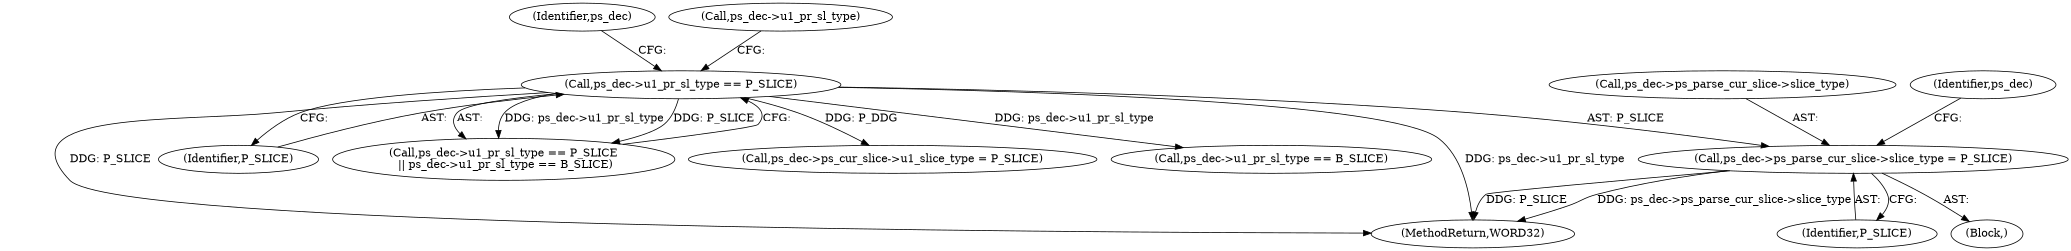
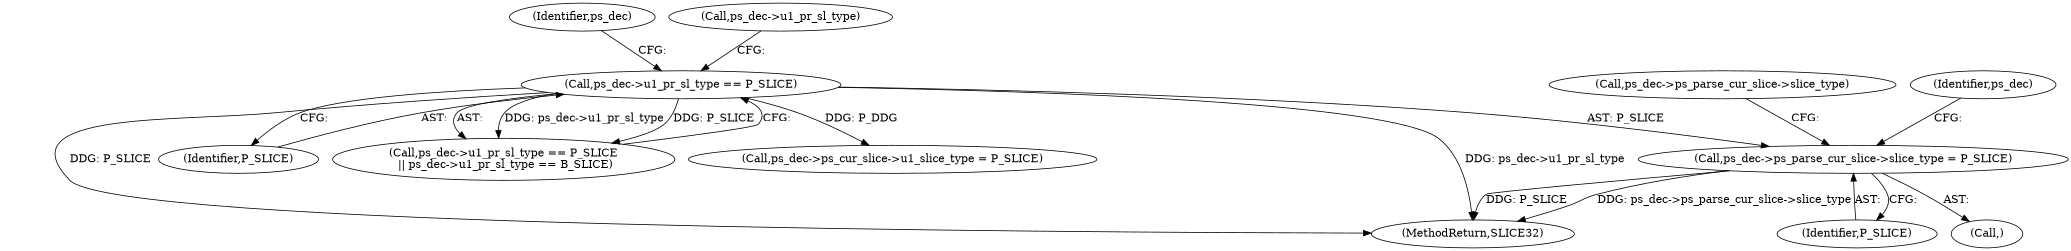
  digraph {
    n1 [label="(Call,ps_dec->ps_parse_cur_slice->slice_type = P_SLICE)"]
-   n2 [label="(Block,)"]
+   n2 [label="(Call,)"]
    n3 [label="(Identifier,P_SLICE)"]
-   n4 [label="(MethodReturn,WORD32)"]
+   n4 [label="(MethodReturn,SLICE32)"]
    n5 [label="(Call,ps_dec->u1_pr_sl_type == P_SLICE)"]
    n6 [label="(Identifier,P_SLICE)"]
    n7 [label="(Call,ps_dec->u1_pr_sl_type == P_SLICE\n || ps_dec->u1_pr_sl_type == B_SLICE)"]
    n8 [label="(Call,ps_dec->ps_cur_slice->u1_slice_type = P_SLICE)"]
-   n9 [label="(Call,ps_dec->u1_pr_sl_type == B_SLICE)"]
    n10 [label="(Call,ps_dec->ps_parse_cur_slice->slice_type)"]
    n11 [label="(Identifier,ps_dec)"]
    n12 [label="(Call,ps_dec->u1_pr_sl_type)"]
    n13 [label="(Identifier,ps_dec)"]
    n1 -> n2 [label="AST: "]
    n1 -> n3 [label="CFG: "]
    n1 -> n4 [label="DDG: P_SLICE"]
    n1 -> n4 [label="DDG: ps_dec->ps_parse_cur_slice->slice_type"]
    n3 -> n1 [label="AST: "]
    n5 -> n1 [label="AST: P_SLICE"]
    n5 -> n4 [label="DDG: ps_dec->u1_pr_sl_type"]
    n5 -> n4 [label="DDG: P_SLICE"]
    n5 -> n6 [label="CFG: "]
    n5 -> n7 [label="AST: "]
    n5 -> n7 [label="DDG: ps_dec->u1_pr_sl_type"]
    n5 -> n7 [label="DDG: P_SLICE"]
    n5 -> n8 [label="DDG: P_DDG"]
-   n5 -> n9 [label="DDG: ps_dec->u1_pr_sl_type"]
    n6 -> n5 [label="AST: "]
    n7 -> n5 [label="CFG: "]
-   n10 -> n1 [label="AST: "]
+   n10 -> n1 [label="CFG: "]
    n11 -> n5 [label="CFG: "]
    n12 -> n5 [label="CFG: "]
    n13 -> n1 [label="CFG: "]
  }
